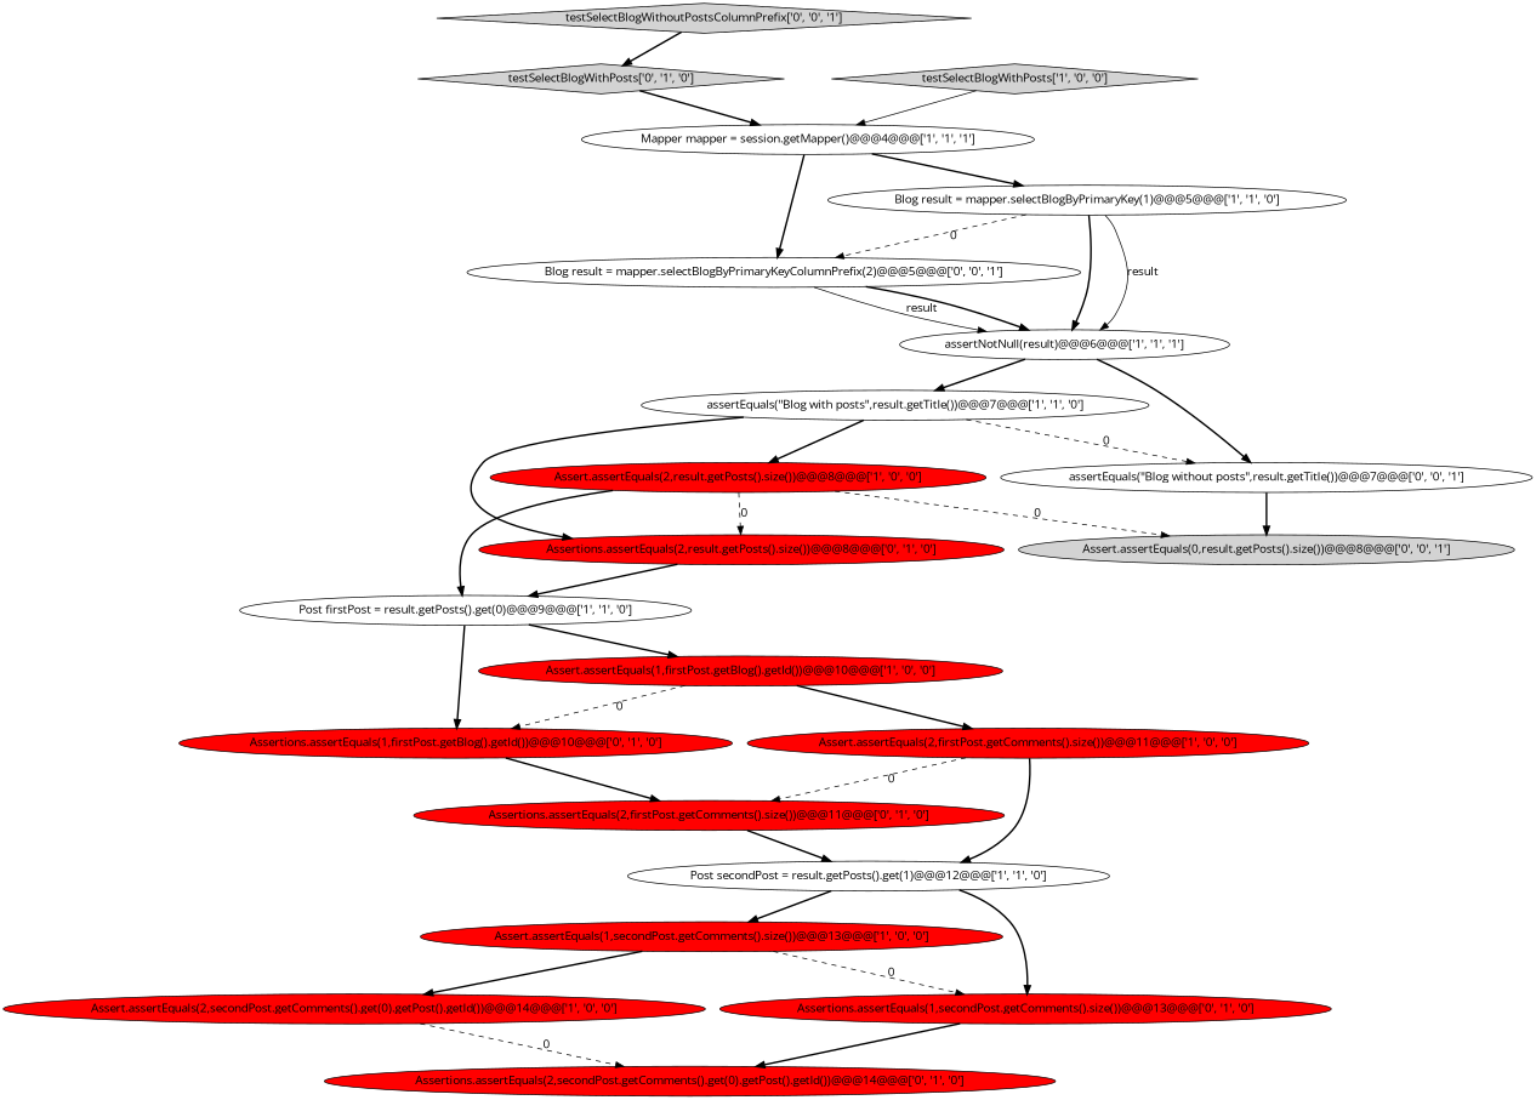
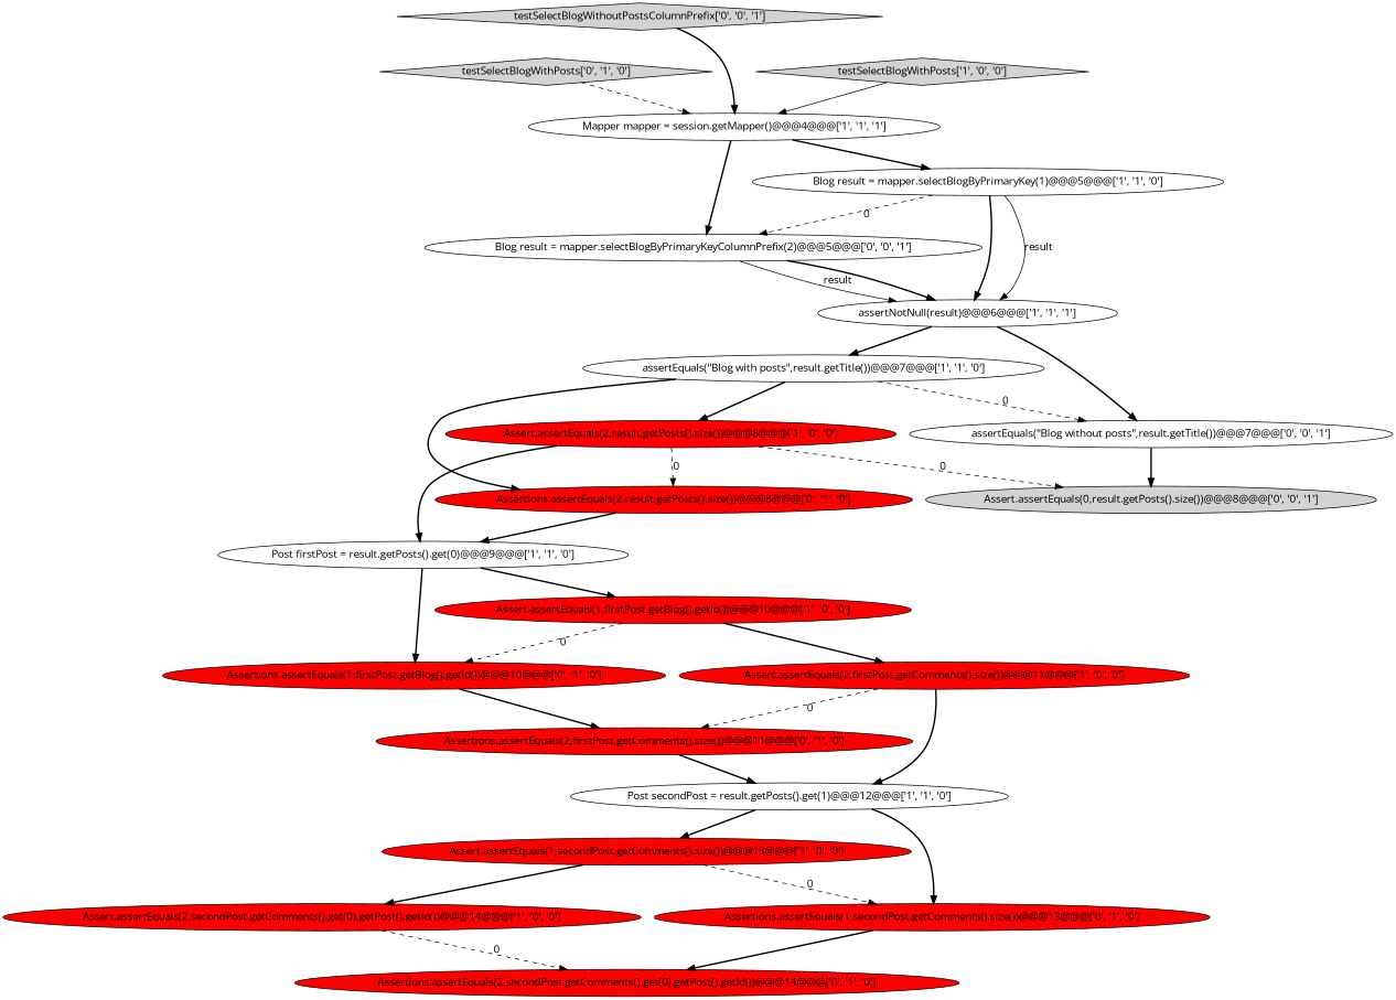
  digraph {
    fontname="Open Sans"
    node [fillcolor=red fontname="Open Sans" shape=ellipse style=filled]
    edge [fontname="Open Sans" style=bold]
    n1 [fillcolor=white label="Blog result = mapper.selectBlogByPrimaryKeyColumnPrefix(2)@@@5@@@['0', '0', '1']"]
    n2 [fillcolor=white label="assertNotNull(result)@@@6@@@['1', '1', '1']"]
    n3 [fillcolor=white label="assertEquals(\"Blog without posts\",result.getTitle())@@@7@@@['0', '0', '1']"]
    n4 [fillcolor=white label="assertEquals(\"Blog with posts\",result.getTitle())@@@7@@@['1', '1', '0']"]
    n5 [fillcolor=white label="Blog result = mapper.selectBlogByPrimaryKey(1)@@@5@@@['1', '1', '0']"]
    n6 [fillcolor=lightgray label="Assert.assertEquals(0,result.getPosts().size())@@@8@@@['0', '0', '1']"]
    n7 [fillcolor=white label="Post firstPost = result.getPosts().get(0)@@@9@@@['1', '1', '0']"]
    n8 [label="Assertions.assertEquals(1,firstPost.getBlog().getId())@@@10@@@['0', '1', '0']"]
    n9 [label="Assert.assertEquals(1,firstPost.getBlog().getId())@@@10@@@['1', '0', '0']"]
    n10 [label="Assertions.assertEquals(2,firstPost.getComments().size())@@@11@@@['0', '1', '0']"]
    n11 [label="Assert.assertEquals(2,firstPost.getComments().size())@@@11@@@['1', '0', '0']"]
    n12 [fillcolor=lightgray label="testSelectBlogWithPosts['0', '1', '0']" shape=diamond]
    n13 [fillcolor=white label="Mapper mapper = session.getMapper()@@@4@@@['1', '1', '1']"]
    n14 [fillcolor=lightgray label="testSelectBlogWithPosts['1', '0', '0']" shape=diamond]
    n15 [label="Assert.assertEquals(2,result.getPosts().size())@@@8@@@['1', '0', '0']"]
    n16 [label="Assertions.assertEquals(2,result.getPosts().size())@@@8@@@['0', '1', '0']"]
    n17 [fillcolor=white label="Post secondPost = result.getPosts().get(1)@@@12@@@['1', '1', '0']"]
    n18 [label="Assert.assertEquals(1,secondPost.getComments().size())@@@13@@@['1', '0', '0']"]
    n19 [label="Assertions.assertEquals(1,secondPost.getComments().size())@@@13@@@['0', '1', '0']"]
    n20 [label="Assert.assertEquals(2,secondPost.getComments().get(0).getPost().getId())@@@14@@@['1', '0', '0']"]
    n21 [label="Assertions.assertEquals(2,secondPost.getComments().get(0).getPost().getId())@@@14@@@['0', '1', '0']"]
    n22 [fillcolor=lightgray label="testSelectBlogWithoutPostsColumnPrefix['0', '0', '1']" shape=diamond]
    n1 -> n2
    n1 -> n2 [label=result style=solid]
    n2 -> n3
    n2 -> n4
    n3 -> n6
    n4 -> n3 [label=0 style=dashed]
    n4 -> n15
    n4 -> n16
    n5 -> n1 [label=0 style=dashed]
    n5 -> n2 [label=result style=solid]
    n5 -> n2
    n7 -> n8
    n7 -> n9
    n8 -> n10
    n9 -> n8 [label=0 style=dashed]
    n9 -> n11
    n10 -> n17
    n11 -> n10 [label=0 style=dashed]
    n11 -> n17
-   n12 -> n13
+   n12 -> n13 [style=dashed]
    n13 -> n1
    n13 -> n5
    n14 -> n13 [style=solid]
    n15 -> n6 [label=0 style=dashed]
    n15 -> n7
    n15 -> n16 [label=0 style=dashed]
    n16 -> n7
    n17 -> n18
    n17 -> n19
    n18 -> n19 [label=0 style=dashed]
    n18 -> n20
    n19 -> n21
    n20 -> n21 [label=0 style=dashed]
-   n22 -> n12
+   n22 -> n13
  }
